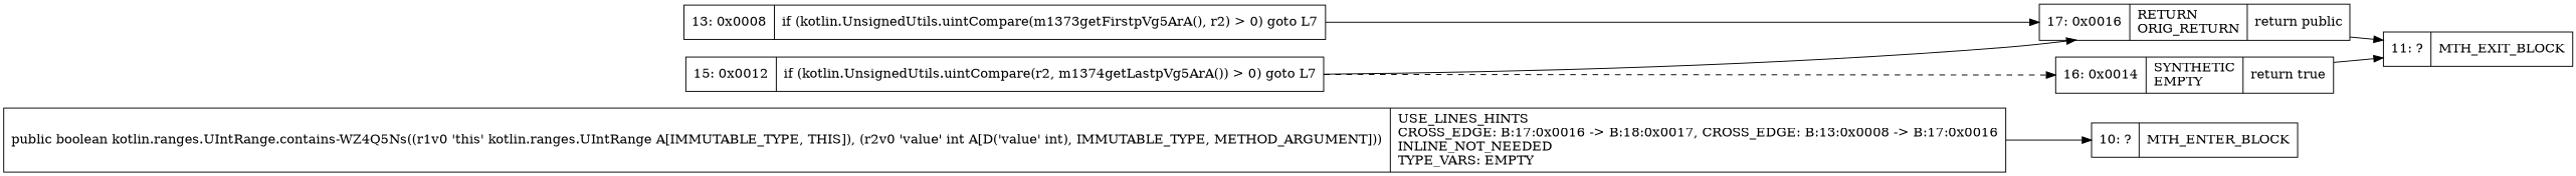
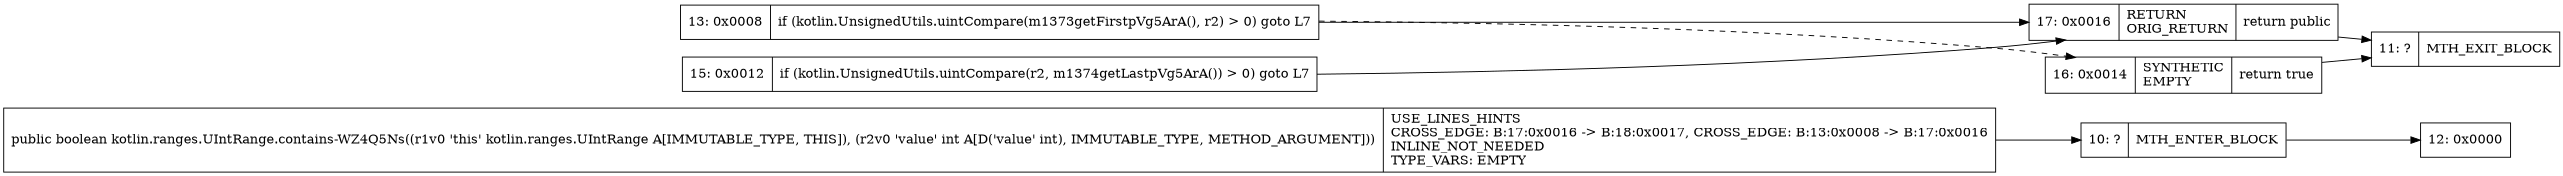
  digraph {
    rankdir=LR
    node [shape=record]
    n1 [label="{10\:\ ?|MTH_ENTER_BLOCK\l}"]
+   n2 [label="{12\:\ 0x0000}"]
    n3 [label="{13\:\ 0x0008|if (kotlin.UnsignedUtils.uintCompare(m1373getFirstpVg5ArA(), r2) \> 0) goto L7\l}"]
    n4 [label="{17\:\ 0x0016|RETURN\lORIG_RETURN\l|return public\l}"]
    n5 [label="{11\:\ ?|MTH_EXIT_BLOCK\l}"]
    n6 [label="{15\:\ 0x0012|if (kotlin.UnsignedUtils.uintCompare(r2, m1374getLastpVg5ArA()) \> 0) goto L7\l}"]
    n7 [label="{16\:\ 0x0014|SYNTHETIC\lEMPTY\l|return true\l}"]
    n8 [label="{public boolean kotlin.ranges.UIntRange.contains\-WZ4Q5Ns((r1v0 'this' kotlin.ranges.UIntRange A[IMMUTABLE_TYPE, THIS]), (r2v0 'value' int A[D('value' int), IMMUTABLE_TYPE, METHOD_ARGUMENT]))  | USE_LINES_HINTS\lCROSS_EDGE: B:17:0x0016 \-\> B:18:0x0017, CROSS_EDGE: B:13:0x0008 \-\> B:17:0x0016\lINLINE_NOT_NEEDED\lTYPE_VARS: EMPTY\l}"]
+   n1 -> n2
    n3 -> n4
    n4 -> n5
    n6 -> n4
-   n6 -> n7 [style=dashed]
+   n3 -> n7 [style=dashed]
    n7 -> n5
    n8 -> n1
  }
